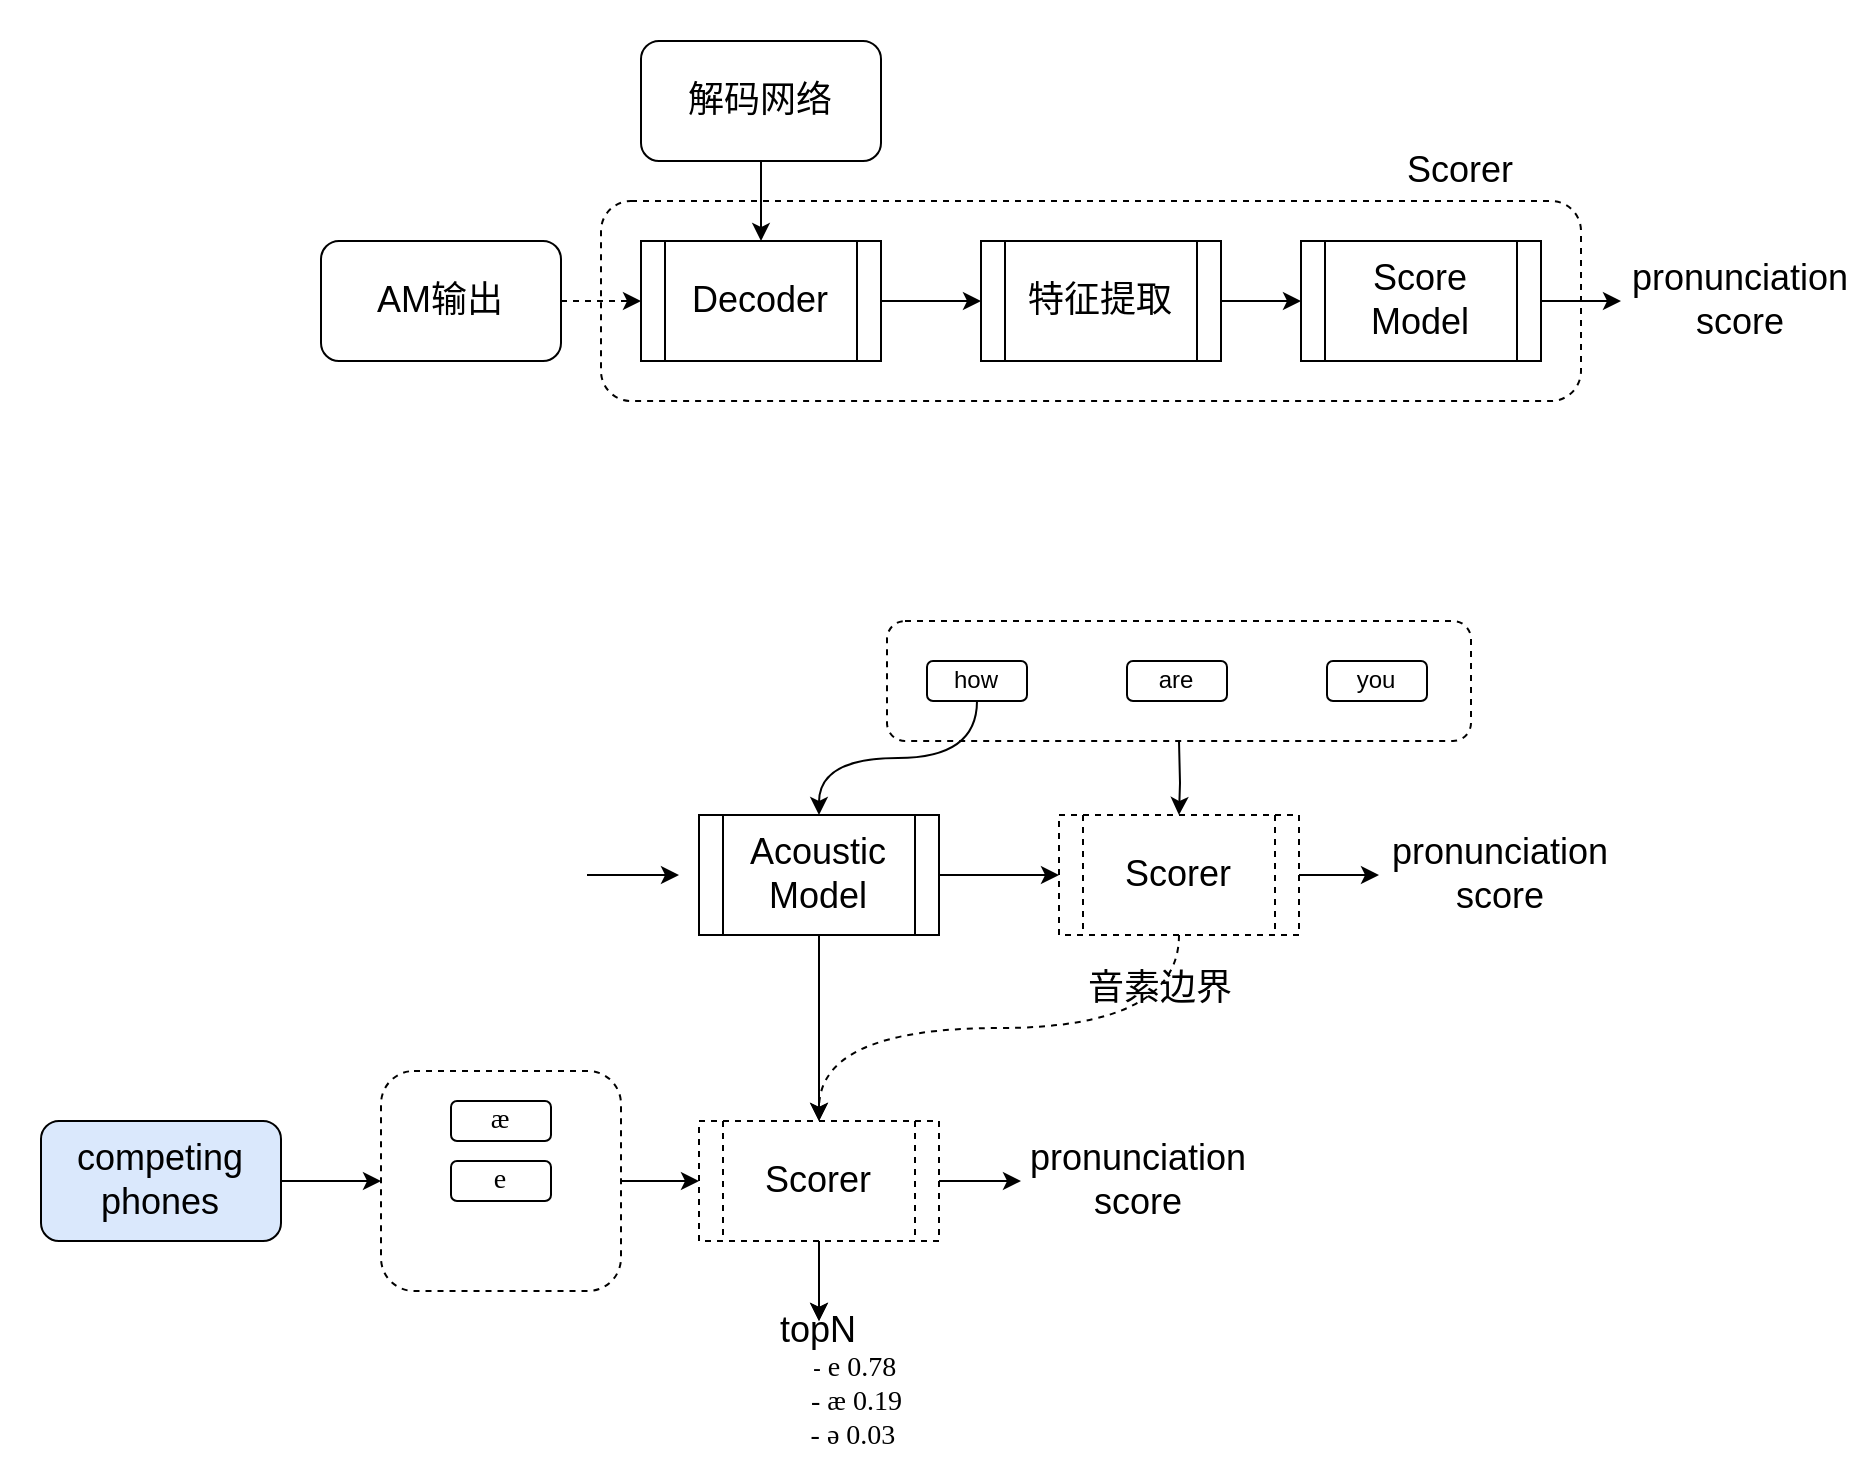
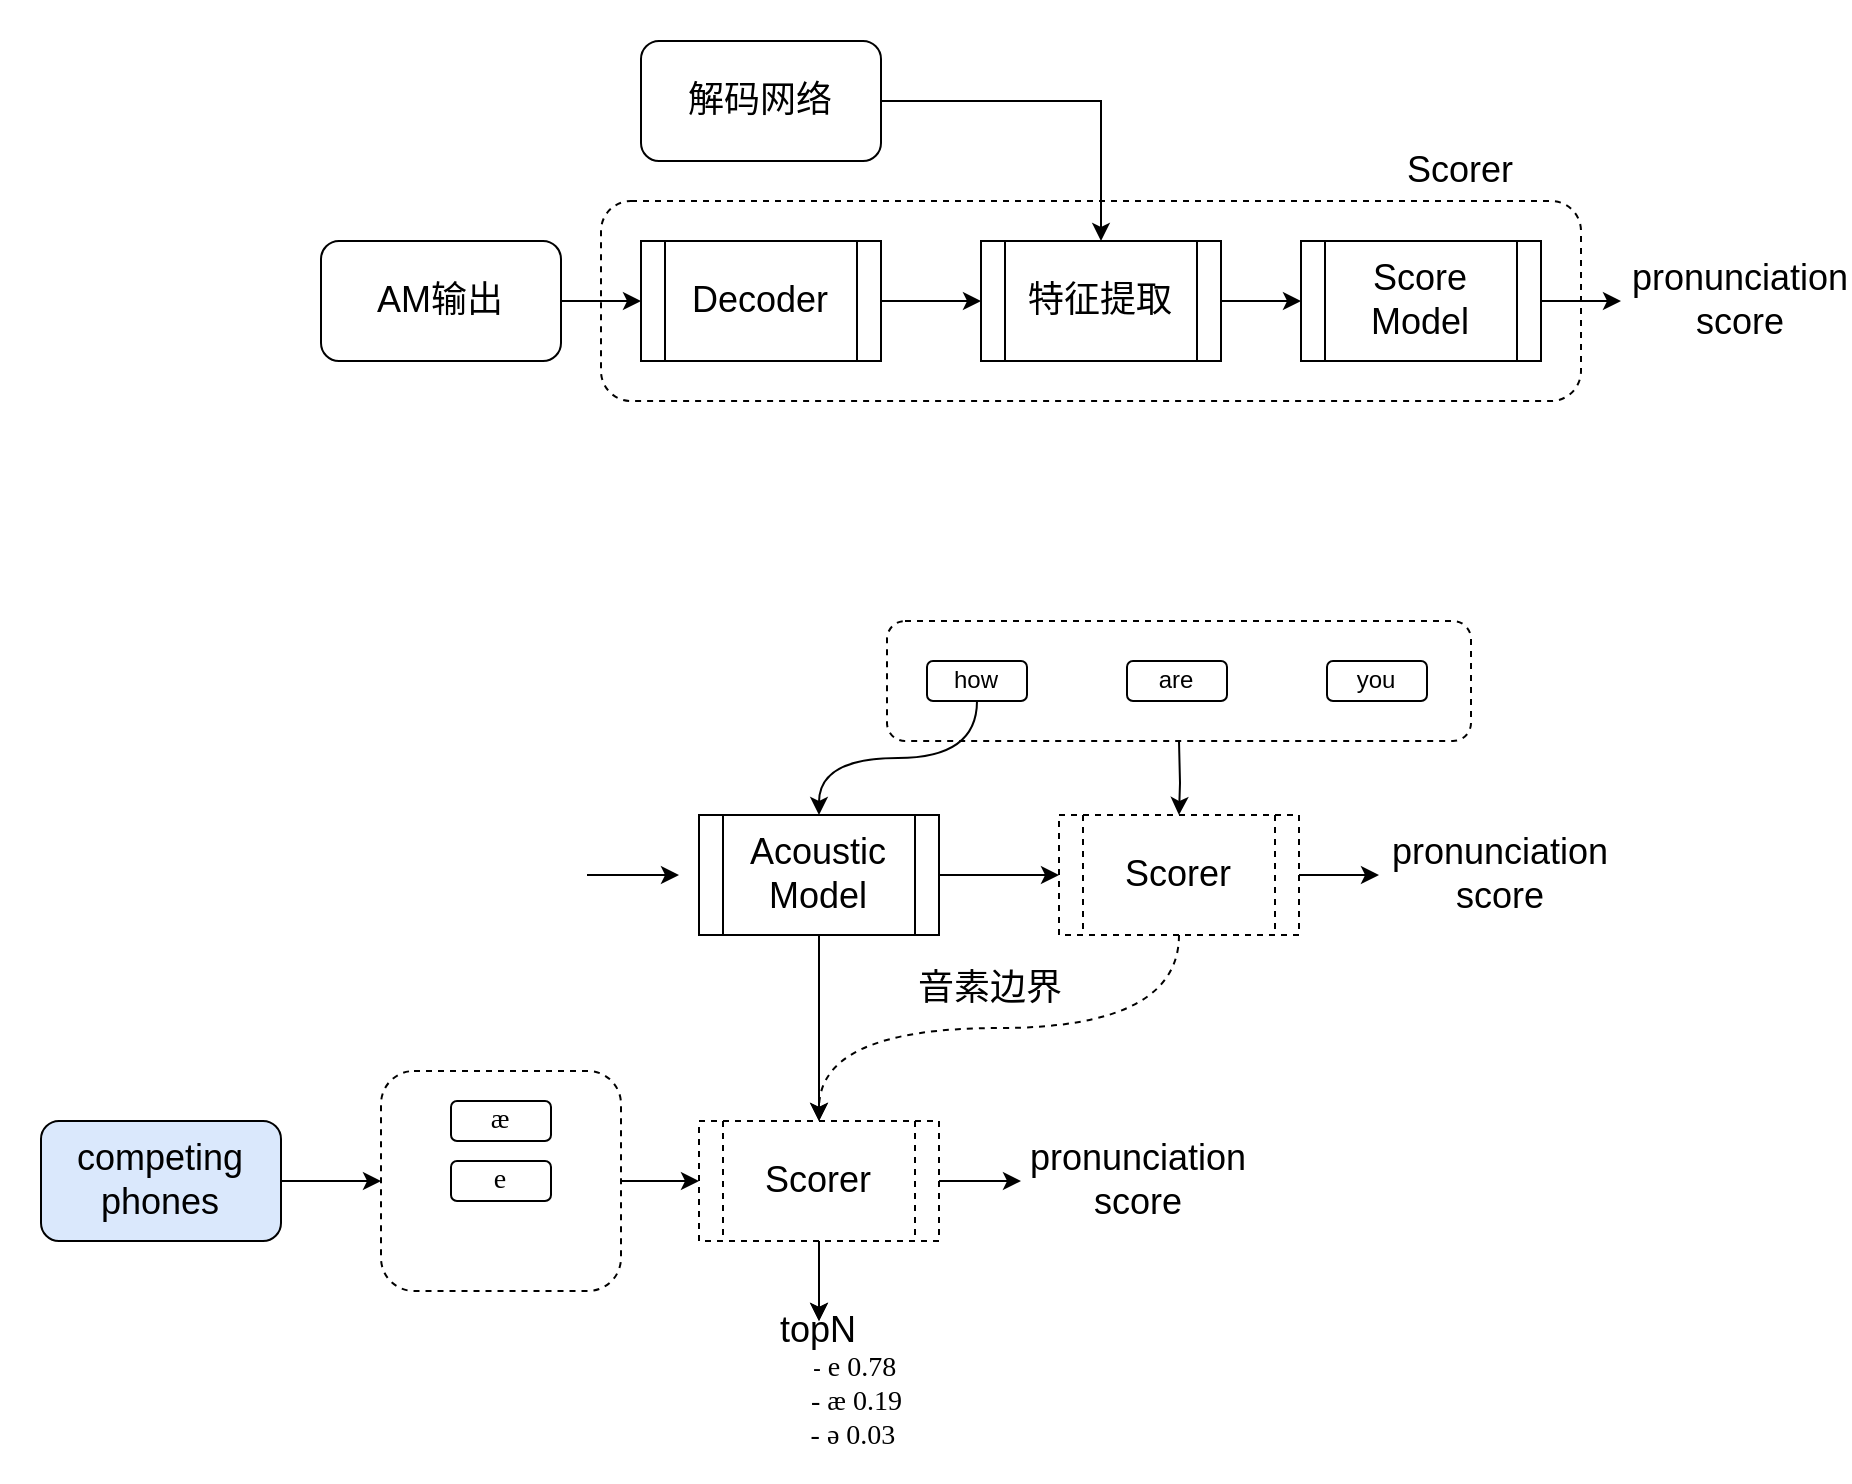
  <mxCell id="0" />
  <mxCell id="1" parent="0" />
  <mxCell id="2" value="" style="rounded=1;whiteSpace=wrap;html=1;dashed=1;" vertex="1" parent="1"><mxGeometry x="443" y="310" width="292" height="60" as="geometry" /></mxCell>
  <mxCell id="3" value="" style="rounded=1;whiteSpace=wrap;html=1;dashed=1;" vertex="1" parent="1"><mxGeometry x="300" y="100" width="490" height="100" as="geometry" /></mxCell>
  <mxCell id="4" value="" style="edgeStyle=orthogonalEdgeStyle;rounded=0;orthogonalLoop=1;jettySize=auto;html=1;" edge="1" parent="1" source="5"><mxGeometry relative="1" as="geometry"><mxPoint x="339" y="437" as="targetPoint" /></mxGeometry></mxCell>
  <mxCell id="5" value="" style="shape=image;html=1;verticalAlign=top;verticalLabelPosition=bottom;labelBackgroundColor=#ffffff;imageAspect=0;aspect=fixed;image=https://cdn2.iconfinder.com/data/icons/analytic-investment-and-balanced-scorecard/512/421_Audio_frequency_hertz_sequence_wave_sound_design_producstion-128.png" vertex="1" parent="1"><mxGeometry x="159" y="370" width="134" height="134" as="geometry" /></mxCell>
  <mxCell id="6" value="&lt;font style=&quot;font-size: 18px&quot;&gt;pronunciation score&lt;/font&gt;" style="text;html=1;strokeColor=none;fillColor=none;align=center;verticalAlign=middle;whiteSpace=wrap;rounded=0;" vertex="1" parent="1"><mxGeometry x="850" y="140" width="40" height="20" as="geometry" /></mxCell>
  <mxCell id="7" value="" style="edgeStyle=orthogonalEdgeStyle;rounded=0;orthogonalLoop=1;jettySize=auto;html=1;" edge="1" parent="1" source="8" target="19"><mxGeometry relative="1" as="geometry" /></mxCell>
  <mxCell id="8" value="&lt;span style=&quot;font-size: 18px&quot;&gt;Decoder&lt;/span&gt;" style="shape=process;whiteSpace=wrap;html=1;backgroundOutline=1;" vertex="1" parent="1"><mxGeometry x="320" y="120" width="120" height="60" as="geometry" /></mxCell>
- <mxCell id="9" value="" style="edgeStyle=orthogonalEdgeStyle;rounded=0;orthogonalLoop=1;jettySize=auto;html=1;dashed=1;" edge="1" parent="1" source="10" target="8"><mxGeometry relative="1" as="geometry" /></mxCell>
+ <mxCell id="9" value="" style="edgeStyle=orthogonalEdgeStyle;rounded=0;orthogonalLoop=1;jettySize=auto;html=1;" edge="1" parent="1" source="10" target="8"><mxGeometry relative="1" as="geometry" /></mxCell>
  <mxCell id="10" value="&lt;span style=&quot;font-size: 18px&quot;&gt;AM输出&lt;/span&gt;" style="rounded=1;whiteSpace=wrap;html=1;" vertex="1" parent="1"><mxGeometry x="160" y="120" width="120" height="60" as="geometry" /></mxCell>
- <mxCell id="11" value="" style="edgeStyle=orthogonalEdgeStyle;rounded=0;orthogonalLoop=1;jettySize=auto;html=1;" edge="1" parent="1" source="12" target="8"><mxGeometry relative="1" as="geometry" /></mxCell>
+ <mxCell id="11" value="" style="edgeStyle=orthogonalEdgeStyle;rounded=0;orthogonalLoop=1;jettySize=auto;html=1;" edge="1" parent="1" source="12" target="19"><mxGeometry relative="1" as="geometry" /></mxCell>
  <mxCell id="12" value="&lt;font style=&quot;font-size: 18px&quot;&gt;解码网络&lt;/font&gt;" style="rounded=1;whiteSpace=wrap;html=1;" vertex="1" parent="1"><mxGeometry x="320" y="20" width="120" height="60" as="geometry" /></mxCell>
  <mxCell id="13" value="" style="edgeStyle=orthogonalEdgeStyle;rounded=0;orthogonalLoop=1;jettySize=auto;html=1;" edge="1" parent="1" source="14"><mxGeometry relative="1" as="geometry"><mxPoint x="810" y="150" as="targetPoint" /></mxGeometry></mxCell>
  <mxCell id="14" value="&lt;font style=&quot;font-size: 18px&quot;&gt;Score Model&lt;/font&gt;" style="shape=process;whiteSpace=wrap;html=1;backgroundOutline=1;" vertex="1" parent="1"><mxGeometry x="650" y="120" width="120" height="60" as="geometry" /></mxCell>
  <mxCell id="15" value="" style="edgeStyle=orthogonalEdgeStyle;rounded=0;orthogonalLoop=1;jettySize=auto;html=1;" edge="1" parent="1" source="17" target="24"><mxGeometry relative="1" as="geometry" /></mxCell>
  <mxCell id="16" value="" style="edgeStyle=orthogonalEdgeStyle;rounded=0;orthogonalLoop=1;jettySize=auto;html=1;" edge="1" parent="1" source="17" target="31"><mxGeometry relative="1" as="geometry" /></mxCell>
  <mxCell id="17" value="&lt;font style=&quot;font-size: 18px&quot;&gt;Acoustic Model&lt;/font&gt;" style="shape=process;whiteSpace=wrap;html=1;backgroundOutline=1;" vertex="1" parent="1"><mxGeometry x="349" y="407" width="120" height="60" as="geometry" /></mxCell>
  <mxCell id="18" value="" style="edgeStyle=orthogonalEdgeStyle;rounded=0;orthogonalLoop=1;jettySize=auto;html=1;" edge="1" parent="1" source="19" target="14"><mxGeometry relative="1" as="geometry" /></mxCell>
  <mxCell id="19" value="&lt;font style=&quot;font-size: 18px&quot;&gt;特征提取&lt;/font&gt;" style="shape=process;whiteSpace=wrap;html=1;backgroundOutline=1;" vertex="1" parent="1"><mxGeometry x="490" y="120" width="120" height="60" as="geometry" /></mxCell>
  <mxCell id="20" value="&lt;font style=&quot;font-size: 18px&quot;&gt;Scorer&lt;/font&gt;" style="text;html=1;strokeColor=none;fillColor=none;align=center;verticalAlign=middle;whiteSpace=wrap;rounded=0;dashed=1;" vertex="1" parent="1"><mxGeometry x="670" y="75" width="120" height="20" as="geometry" /></mxCell>
  <mxCell id="21" value="" style="edgeStyle=orthogonalEdgeStyle;rounded=0;orthogonalLoop=1;jettySize=auto;html=1;" edge="1" parent="1" target="24"><mxGeometry relative="1" as="geometry"><mxPoint x="589" y="370" as="sourcePoint" /></mxGeometry></mxCell>
  <mxCell id="22" value="" style="edgeStyle=orthogonalEdgeStyle;rounded=0;orthogonalLoop=1;jettySize=auto;html=1;" edge="1" parent="1" source="24"><mxGeometry relative="1" as="geometry"><mxPoint x="689" y="437" as="targetPoint" /></mxGeometry></mxCell>
  <mxCell id="23" value="" style="edgeStyle=orthogonalEdgeStyle;rounded=0;orthogonalLoop=1;jettySize=auto;html=1;exitX=0.5;exitY=1;exitDx=0;exitDy=0;entryX=0.5;entryY=0;entryDx=0;entryDy=0;elbow=vertical;curved=1;dashed=1;" edge="1" parent="1" source="24" target="31"><mxGeometry relative="1" as="geometry"><mxPoint x="430" y="550" as="targetPoint" /></mxGeometry></mxCell>
  <mxCell id="24" value="&lt;font style=&quot;font-size: 18px&quot;&gt;Scorer&lt;/font&gt;" style="shape=process;whiteSpace=wrap;html=1;backgroundOutline=1;dashed=1;" vertex="1" parent="1"><mxGeometry x="529" y="407" width="120" height="60" as="geometry" /></mxCell>
  <mxCell id="25" value="&lt;font style=&quot;font-size: 18px&quot;&gt;pronunciation score&lt;/font&gt;" style="text;html=1;strokeColor=none;fillColor=none;align=center;verticalAlign=middle;whiteSpace=wrap;rounded=0;" vertex="1" parent="1"><mxGeometry x="730" y="427" width="40" height="20" as="geometry" /></mxCell>
  <mxCell id="26" value="" style="edgeStyle=orthogonalEdgeStyle;rounded=0;orthogonalLoop=1;jettySize=auto;html=1;" edge="1" parent="1" source="27" target="33"><mxGeometry relative="1" as="geometry" /></mxCell>
  <mxCell id="27" value="&lt;span style=&quot;font-size: 18px&quot;&gt;competing phones&lt;/span&gt;" style="rounded=1;whiteSpace=wrap;html=1;fillColor=#dae8fc;" vertex="1" parent="1"><mxGeometry x="20" y="560" width="120" height="60" as="geometry" /></mxCell>
  <mxCell id="28" value="" style="edgeStyle=orthogonalEdgeStyle;rounded=0;orthogonalLoop=1;jettySize=auto;html=1;" edge="1" parent="1" source="31"><mxGeometry relative="1" as="geometry"><mxPoint x="510" y="590" as="targetPoint" /></mxGeometry></mxCell>
  <mxCell id="29" value="" style="edgeStyle=orthogonalEdgeStyle;curved=1;rounded=0;orthogonalLoop=1;jettySize=auto;html=1;" edge="1" parent="1" source="31" target="42"><mxGeometry relative="1" as="geometry" /></mxCell>
  <mxCell id="30" value="" style="rounded=0;orthogonalLoop=1;jettySize=auto;html=1;" edge="1" parent="1" source="31" target="42"><mxGeometry relative="1" as="geometry" /></mxCell>
  <mxCell id="31" value="&lt;font style=&quot;font-size: 18px&quot;&gt;Scorer&lt;/font&gt;" style="shape=process;whiteSpace=wrap;html=1;backgroundOutline=1;dashed=1;" vertex="1" parent="1"><mxGeometry x="349" y="560" width="120" height="60" as="geometry" /></mxCell>
  <mxCell id="32" value="" style="edgeStyle=orthogonalEdgeStyle;rounded=0;orthogonalLoop=1;jettySize=auto;html=1;" edge="1" parent="1" source="33" target="31"><mxGeometry relative="1" as="geometry" /></mxCell>
  <mxCell id="33" value="" style="rounded=1;whiteSpace=wrap;html=1;dashed=1;" vertex="1" parent="1"><mxGeometry x="190" y="535" width="120" height="110" as="geometry" /></mxCell>
  <mxCell id="34" value="&lt;font style=&quot;font-size: 18px&quot;&gt;pronunciation&lt;br&gt;score&lt;/font&gt;" style="text;html=1;strokeColor=none;fillColor=none;align=center;verticalAlign=middle;whiteSpace=wrap;rounded=0;" vertex="1" parent="1"><mxGeometry x="549" y="580" width="40" height="20" as="geometry" /></mxCell>
- <mxCell id="35" value="&lt;font style=&quot;font-size: 18px&quot;&gt;音素边界&lt;/font&gt;" style="text;html=1;strokeColor=none;fillColor=none;align=center;verticalAlign=middle;whiteSpace=wrap;rounded=0;" vertex="1" parent="1"><mxGeometry x="535" y="484" width="90" height="20" as="geometry" /></mxCell>
+ <mxCell id="35" value="&lt;font style=&quot;font-size: 18px&quot;&gt;音素边界&lt;/font&gt;" style="text;html=1;strokeColor=none;fillColor=none;align=center;verticalAlign=middle;whiteSpace=wrap;rounded=0;" vertex="1" parent="1"><mxGeometry x="450" y="484" width="90" height="20" as="geometry" /></mxCell>
  <mxCell id="36" value="" style="edgeStyle=orthogonalEdgeStyle;curved=1;rounded=0;orthogonalLoop=1;jettySize=auto;html=1;" edge="1" parent="1" source="37" target="17"><mxGeometry relative="1" as="geometry" /></mxCell>
  <mxCell id="37" value="how" style="rounded=1;whiteSpace=wrap;html=1;" vertex="1" parent="1"><mxGeometry x="463" y="330" width="50" height="20" as="geometry" /></mxCell>
  <mxCell id="38" value="are" style="rounded=1;whiteSpace=wrap;html=1;" vertex="1" parent="1"><mxGeometry x="563" y="330" width="50" height="20" as="geometry" /></mxCell>
  <mxCell id="39" value="you" style="rounded=1;whiteSpace=wrap;html=1;" vertex="1" parent="1"><mxGeometry x="663" y="330" width="50" height="20" as="geometry" /></mxCell>
  <mxCell id="40" value="&lt;span style=&quot;font-family: &amp;#34;times new roman&amp;#34; , serif ; font-size: 14px ; text-align: left&quot;&gt;æ&lt;/span&gt;" style="rounded=1;whiteSpace=wrap;html=1;" vertex="1" parent="1"><mxGeometry x="225" y="550" width="50" height="20" as="geometry" /></mxCell>
  <mxCell id="41" value="&lt;span style=&quot;font-family: &amp;#34;times new roman&amp;#34; , serif ; font-size: 14px ; text-align: left&quot;&gt;e&lt;/span&gt;" style="rounded=1;whiteSpace=wrap;html=1;" vertex="1" parent="1"><mxGeometry x="225" y="580" width="50" height="20" as="geometry" /></mxCell>
  <mxCell id="42" value="&lt;font style=&quot;font-size: 18px&quot;&gt;topN&lt;br&gt;&lt;/font&gt;&amp;nbsp; &amp;nbsp; &amp;nbsp; &amp;nbsp; &amp;nbsp; &amp;nbsp;-&amp;nbsp;&lt;span style=&quot;font-family: &amp;#34;times new roman&amp;#34; , serif ; font-size: 14px ; text-align: left&quot;&gt;e&amp;nbsp;&lt;/span&gt;&lt;span style=&quot;font-family: &amp;#34;times new roman&amp;#34; , serif ; font-size: 14px ; text-align: left&quot;&gt;0.78&lt;br&gt;&amp;nbsp; &amp;nbsp; &amp;nbsp; &amp;nbsp; &amp;nbsp; &amp;nbsp;-&amp;nbsp;&lt;/span&gt;&lt;span style=&quot;font-family: &amp;#34;times new roman&amp;#34; , serif ; font-size: 14px ; text-align: left&quot;&gt;æ&amp;nbsp;&lt;/span&gt;&lt;span style=&quot;font-family: &amp;#34;times new roman&amp;#34; , serif ; font-size: 14px ; text-align: left&quot;&gt;0.19&lt;br&gt;&lt;/span&gt;&lt;span style=&quot;font-family: &amp;#34;times new roman&amp;#34; , serif ; font-size: 14px ; text-align: left&quot;&gt;&amp;nbsp; &amp;nbsp; &amp;nbsp; &amp;nbsp; &amp;nbsp; -&amp;nbsp;&lt;/span&gt;&lt;span style=&quot;font-family: &amp;#34;times new roman&amp;#34; , serif ; font-size: 14px ; text-align: left&quot;&gt;ə 0.03&lt;/span&gt;&lt;span style=&quot;font-family: &amp;#34;times new roman&amp;#34; , serif ; font-size: 14px ; text-align: left&quot;&gt;&lt;br&gt;&lt;/span&gt;" style="text;html=1;strokeColor=none;fillColor=none;align=center;verticalAlign=middle;whiteSpace=wrap;rounded=0;dashed=1;" vertex="1" parent="1"><mxGeometry x="346" y="660" width="126" height="60" as="geometry" /></mxCell>
